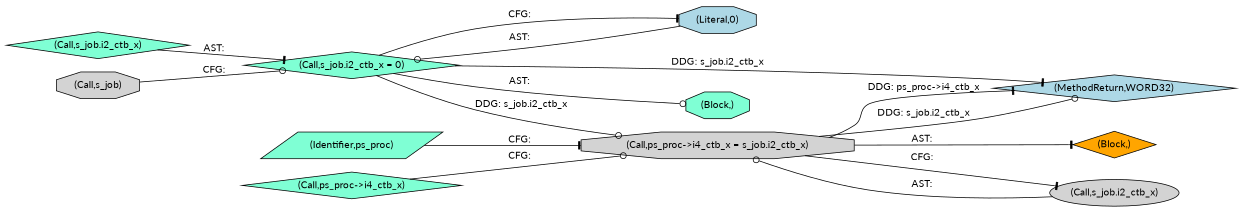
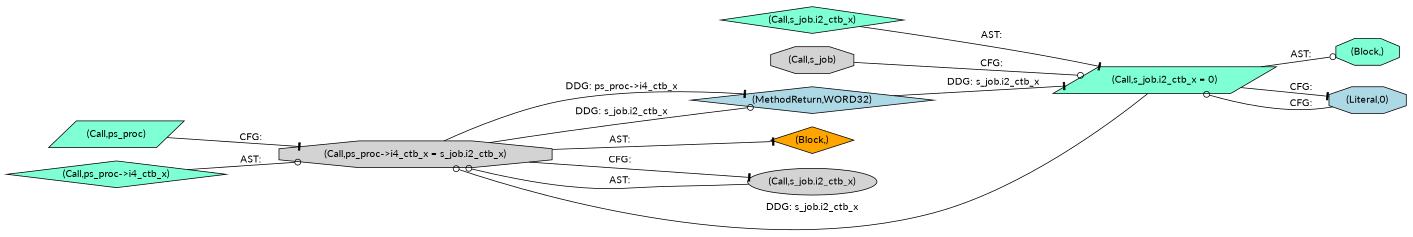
  digraph {
    fontname=Lato
    rankdir=LR
    node [fillcolor=aquamarine fontname=Lato shape=octagon style=filled]
    edge [arrowhead=tee fontname=Lato]
    n1 [fillcolor=lightgrey label="(Call,ps_proc->i4_ctb_x = s_job.i2_ctb_x)"]
    n2 [fillcolor=lightblue label="(MethodReturn,WORD32)" shape=diamond]
    n3 [fillcolor=orange label="(Block,)" shape=diamond]
    n4 [fillcolor=lightgrey label="(Call,s_job.i2_ctb_x)" shape=ellipse]
-   n5 [label="(Call,s_job.i2_ctb_x = 0)" shape=diamond]
+   n5 [label="(Call,s_job.i2_ctb_x = 0)" shape=parallelogram]
    n6 [label="(Block,)"]
    n7 [fillcolor=lightblue label="(Literal,0)"]
-   n8 [label="(Identifier,ps_proc)" shape=parallelogram]
+   n8 [label="(Call,ps_proc)" shape=parallelogram]
    n9 [label="(Call,ps_proc->i4_ctb_x)" shape=diamond]
    n10 [label="(Call,s_job.i2_ctb_x)" shape=diamond]
    n11 [fillcolor=lightgrey label="(Call,s_job)"]
    n1 -> n2 [label="DDG: ps_proc->i4_ctb_x"]
    n1 -> n2 [arrowhead=odot label="DDG: s_job.i2_ctb_x"]
    n1 -> n3 [label="AST: "]
    n1 -> n4 [label="CFG: "]
    n4 -> n1 [arrowhead=odot label="AST: "]
    n5 -> n1 [arrowhead=odot label="DDG: s_job.i2_ctb_x"]
-   n5 -> n2 [label="DDG: s_job.i2_ctb_x"]
+   n2 -> n5 [label="DDG: s_job.i2_ctb_x"]
    n5 -> n6 [arrowhead=odot label="AST: "]
    n5 -> n7 [label="CFG: "]
-   n7 -> n5 [arrowhead=odot label="AST: "]
+   n7 -> n5 [arrowhead=odot label="CFG: "]
    n8 -> n1 [label="CFG: "]
-   n9 -> n1 [arrowhead=odot label="CFG: "]
+   n9 -> n1 [arrowhead=odot label="AST: "]
    n10 -> n5 [label="AST: "]
    n11 -> n5 [arrowhead=odot label="CFG: "]
  }
